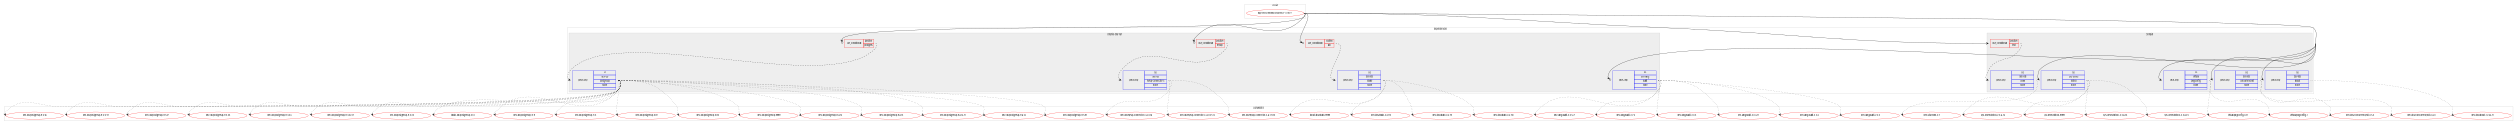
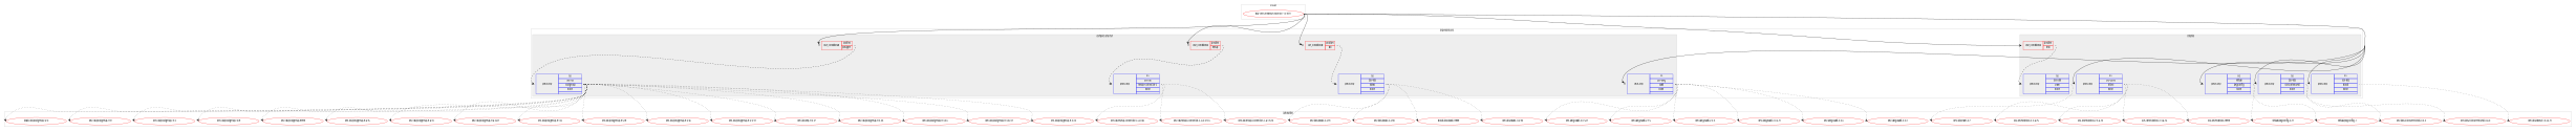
  digraph {
    compound=true
    concentrate=true
    fontname=Inter
    fontsize=10
    newrank=true
    rankdir=TB
    ranksep=1.5
    node [color=red fontname=Inter fontsize=10]
    edge [arrowhead=vee fontname=Inter headport=w style=dotted tailport=e weight=100]
    n1 [label="app-benchmarks/sysbench-1.0.16-r1" width=4]
    n2 [color=blue label=<<TABLE BORDER="0" CELLBORDER="1" CELLSPACING="0" CELLPADDING="4" WIDTH="220"><TR><TD ROWSPAN="6" CELLPADDING="30">pack_dep</TD></TR><TR><TD WIDTH="110">no</TD></TR><TR><TD>dev-util</TD></TR><TR><TD>cram</TD></TR><TR><TD>none</TD></TR><TR><TD></TD></TR></TABLE>> shape=none]
    n3 [label=<<TABLE BORDER="0" CELLBORDER="1" CELLSPACING="0" CELLPADDING="4"><TR><TD ROWSPAN="3" CELLPADDING="10">use_conditional</TD></TR><TR><TD>positive</TD></TR><TR><TD>test</TD></TR></TABLE>> shape=none]
    n4 [color=blue label=<<TABLE BORDER="0" CELLBORDER="1" CELLSPACING="0" CELLPADDING="4" WIDTH="220"><TR><TD ROWSPAN="6" CELLPADDING="30">pack_dep</TD></TR><TR><TD WIDTH="110">no</TD></TR><TR><TD>dev-libs</TD></TR><TR><TD>concurrencykit</TD></TR><TR><TD>none</TD></TR><TR><TD></TD></TR></TABLE>> shape=none]
    n5 [color=blue label=<<TABLE BORDER="0" CELLBORDER="1" CELLSPACING="0" CELLPADDING="4" WIDTH="220"><TR><TD ROWSPAN="6" CELLPADDING="30">pack_dep</TD></TR><TR><TD WIDTH="110">no</TD></TR><TR><TD>dev-libs</TD></TR><TR><TD>libxslt</TD></TR><TR><TD>none</TD></TR><TR><TD></TD></TR></TABLE>> shape=none]
    n6 [color=blue label=<<TABLE BORDER="0" CELLBORDER="1" CELLSPACING="0" CELLPADDING="4" WIDTH="220"><TR><TD ROWSPAN="6" CELLPADDING="30">pack_dep</TD></TR><TR><TD WIDTH="110">no</TD></TR><TR><TD>sys-devel</TD></TR><TR><TD>libtool</TD></TR><TR><TD>none</TD></TR><TR><TD></TD></TR></TABLE>> shape=none]
    n7 [color=blue label=<<TABLE BORDER="0" CELLBORDER="1" CELLSPACING="0" CELLPADDING="4" WIDTH="220"><TR><TD ROWSPAN="6" CELLPADDING="30">pack_dep</TD></TR><TR><TD WIDTH="110">no</TD></TR><TR><TD>virtual</TD></TR><TR><TD>pkgconfig</TD></TR><TR><TD>none</TD></TR><TR><TD></TD></TR></TABLE>> shape=none]
    n8 [color=blue label=<<TABLE BORDER="0" CELLBORDER="1" CELLSPACING="0" CELLPADDING="4" WIDTH="220"><TR><TD ROWSPAN="6" CELLPADDING="30">pack_dep</TD></TR><TR><TD WIDTH="110">no</TD></TR><TR><TD>dev-libs</TD></TR><TR><TD>libaio</TD></TR><TR><TD>none</TD></TR><TR><TD></TD></TR></TABLE>> shape=none]
    n9 [label=<<TABLE BORDER="0" CELLBORDER="1" CELLSPACING="0" CELLPADDING="4"><TR><TD ROWSPAN="3" CELLPADDING="10">use_conditional</TD></TR><TR><TD>positive</TD></TR><TR><TD>aio</TD></TR></TABLE>> shape=none]
    n10 [color=blue label=<<TABLE BORDER="0" CELLBORDER="1" CELLSPACING="0" CELLPADDING="4" WIDTH="220"><TR><TD ROWSPAN="6" CELLPADDING="30">pack_dep</TD></TR><TR><TD WIDTH="110">no</TD></TR><TR><TD>dev-db</TD></TR><TR><TD>mysql-connector-c</TD></TR><TR><TD>none</TD></TR><TR><TD></TD></TR></TABLE>> shape=none]
    n11 [label=<<TABLE BORDER="0" CELLBORDER="1" CELLSPACING="0" CELLPADDING="4"><TR><TD ROWSPAN="3" CELLPADDING="10">use_conditional</TD></TR><TR><TD>positive</TD></TR><TR><TD>mysql</TD></TR></TABLE>> shape=none]
    n12 [color=blue label=<<TABLE BORDER="0" CELLBORDER="1" CELLSPACING="0" CELLPADDING="4" WIDTH="220"><TR><TD ROWSPAN="6" CELLPADDING="30">pack_dep</TD></TR><TR><TD WIDTH="110">no</TD></TR><TR><TD>dev-db</TD></TR><TR><TD>postgresql</TD></TR><TR><TD>none</TD></TR><TR><TD></TD></TR></TABLE>> shape=none]
    n13 [label=<<TABLE BORDER="0" CELLBORDER="1" CELLSPACING="0" CELLPADDING="4"><TR><TD ROWSPAN="3" CELLPADDING="10">use_conditional</TD></TR><TR><TD>positive</TD></TR><TR><TD>postgres</TD></TR></TABLE>> shape=none]
    n14 [color=blue label=<<TABLE BORDER="0" CELLBORDER="1" CELLSPACING="0" CELLPADDING="4" WIDTH="220"><TR><TD ROWSPAN="6" CELLPADDING="30">pack_dep</TD></TR><TR><TD WIDTH="110">no</TD></TR><TR><TD>dev-lang</TD></TR><TR><TD>luajit</TD></TR><TR><TD>none</TD></TR><TR><TD></TD></TR></TABLE>> shape=none]
    n15 [label="dev-util/cram-0.7" width=4]
    n16 [label="dev-libs/concurrencykit-0.5.2" width=4]
    n17 [label="dev-libs/concurrencykit-0.6.0" width=4]
    n18 [label="dev-libs/libxslt-1.2.33-r1" width=4]
    n19 [label="sys-devel/libtool-2.4.6-r3" width=4]
    n20 [label="sys-devel/libtool-2.4.6-r4" width=4]
    n21 [label="sys-devel/libtool-2.4.6-r5" width=4]
    n22 [label="sys-devel/libtool-9999" width=4]
    n23 [label="virtual/pkgconfig-0-r1" width=4]
    n24 [label="virtual/pkgconfig-1" width=4]
    n25 [label="dev-libs/libaio-0.3.110" width=4]
    n26 [label="dev-libs/libaio-0.3.111" width=4]
    n27 [label="dev-libs/libaio-0.3.112" width=4]
    n28 [label="libxslt-libs/libaio-9999" width=4]
    n29 [label="dev-db/mysql-connector-c-6.1.11-r2" width=4]
    n30 [label="dev-db/mysql-connector-c-8.0.17-r3" width=4]
    n31 [label="dev-db/mysql-connector-c-8.0.18" width=4]
-   n32 [label="dev-db/postgresql-10.10" width=4]
    n33 [label="dev-db/postgresql-10.9" width=4]
    n34 [label="dev-db/postgresql-11.4" width=4]
    n35 [label="dev-db/postgresql-11.9" width=4]
    n36 [label="libaio-db/postgresql-12.0" width=4]
    n37 [label="dev-db/postgresql-9.4.22" width=4]
    n38 [label="dev-db/postgresql-9.4.22-r1" width=4]
    n39 [label="dev-db/postgresql-9.4.23" width=4]
    n40 [label="dev-db/postgresql-9.4.24" width=4]
-   n41 [label="dev-db/postgresql-9.5.17" width=4]
+   n41 [label="dev-db/dep-9.5.17" width=4]
    n42 [label="dev-db/postgresql-9.5.17-r1" width=4]
    n43 [label="dev-db/postgresql-9.5.18" width=4]
    n44 [label="dev-db/postgresql-9.5.19" width=4]
-   n45 [label="dev-db/postgresql-9.6.13" width=4]
+   n45 [label="dev-db/postgresql-9.1.13" width=4]
    n46 [label="dev-db/postgresql-9.6.13-r1" width=4]
    n47 [label="dev-db/postgresql-9.6.14" width=4]
    n48 [label="dev-db/postgresql-9.6.15" width=4]
    n49 [label="dev-db/postgresql-9999" width=4]
    n50 [label="dev-lang/luajit-2.0.2" width=4]
    n51 [label="dev-lang/luajit-2.0.3" width=4]
    n52 [label="dev-lang/luajit-2.0.3-r1" width=4]
    n53 [label="dev-lang/luajit-2.0.4" width=4]
    n54 [label="dev-lang/luajit-2.7.5" width=4]
    n55 [label="dev-lang/luajit-2.0.5-r1" width=4]
    subgraph cluster_1 {
      color=gray
      label=<<i>ebuild</i>>
      rank=same
      n1
    }
    subgraph cluster_2 {
      color=gray
      label=<<i>dependencies</i>>
      subgraph cluster_3 {
        color=gray
        fillcolor="#eeeeee"
        label=<<i>compile</i>>
        style=filled
        subgraph sub_4 {
          color=gray
          fillcolor="#eeeeee"
          label=<<i>compile</i>>
          style=filled
          n3
          subgraph sub_5 {
            color=gray
            fillcolor="#eeeeee"
            label=<<i>compile</i>>
            style=filled
            n2
          }
        }
        subgraph sub_6 {
          color=gray
          fillcolor="#eeeeee"
          label=<<i>compile</i>>
          style=filled
          n4
        }
        subgraph sub_7 {
          color=gray
          fillcolor="#eeeeee"
          label=<<i>compile</i>>
          style=filled
          n5
        }
        subgraph sub_8 {
          color=gray
          fillcolor="#eeeeee"
          label=<<i>compile</i>>
          style=filled
          n6
        }
        subgraph sub_9 {
          color=gray
          fillcolor="#eeeeee"
          label=<<i>compile</i>>
          style=filled
          n7
        }
      }
      subgraph cluster_10 {
        color=gray
        fillcolor="#eeeeee"
        label=<<i>compile and run</i>>
        style=filled
        subgraph sub_11 {
          color=gray
          fillcolor="#eeeeee"
          label=<<i>compile and run</i>>
          style=filled
          n9
          subgraph sub_12 {
            color=gray
            fillcolor="#eeeeee"
            label=<<i>compile and run</i>>
            style=filled
            n8
          }
        }
        subgraph sub_13 {
          color=gray
          fillcolor="#eeeeee"
          label=<<i>compile and run</i>>
          style=filled
          n11
          subgraph sub_14 {
            color=gray
            fillcolor="#eeeeee"
            label=<<i>compile and run</i>>
            style=filled
            n10
          }
        }
        subgraph sub_15 {
          color=gray
          fillcolor="#eeeeee"
          label=<<i>compile and run</i>>
          style=filled
          n13
          subgraph sub_16 {
            color=gray
            fillcolor="#eeeeee"
            label=<<i>compile and run</i>>
            style=filled
            n12
          }
        }
        subgraph sub_17 {
          color=gray
          fillcolor="#eeeeee"
          label=<<i>compile and run</i>>
          style=filled
          n14
        }
      }
      subgraph cluster_18 {
        color=gray
        fillcolor="#eeeeee"
        label=<<i>run</i>>
        style=filled
      }
    }
    subgraph cluster_19 {
      color=gray
      label=<<i>candidates</i>>
      rank=same
      subgraph sub_20 {
        color=black
        label=<<i>candidates</i>>
        nodesep=1
        rank=same
        n15
      }
      subgraph sub_21 {
        color=black
        label=<<i>candidates</i>>
        nodesep=1
        rank=same
        n16
        n17
      }
      subgraph sub_22 {
        color=black
        label=<<i>candidates</i>>
        nodesep=1
        rank=same
        n18
      }
      subgraph sub_23 {
        color=black
        label=<<i>candidates</i>>
        nodesep=1
        rank=same
        n19
        n20
        n21
        n22
      }
      subgraph sub_24 {
        color=black
        label=<<i>candidates</i>>
        nodesep=1
        rank=same
        n23
        n24
      }
      subgraph sub_25 {
        color=black
        label=<<i>candidates</i>>
        nodesep=1
        rank=same
        n25
        n26
        n27
        n28
      }
      subgraph sub_26 {
        color=black
        label=<<i>candidates</i>>
        nodesep=1
        rank=same
        n29
        n30
        n31
      }
      subgraph sub_27 {
        color=black
        label=<<i>candidates</i>>
        nodesep=1
        rank=same
-       n32
        n33
        n34
        n35
        n36
        n37
        n38
        n39
        n40
        n41
        n42
        n43
        n44
        n45
        n46
        n47
        n48
        n49
      }
      subgraph sub_28 {
        color=black
        label=<<i>candidates</i>>
        nodesep=1
        rank=same
        n50
        n51
        n52
        n53
        n54
        n55
      }
    }
    n1 -> n3 [style=solid weight=20]
    n1 -> n4 [style=solid weight=20]
    n1 -> n5 [style=solid weight=20]
    n1 -> n6 [style=solid weight=20]
    n1 -> n7 [style=solid weight=20]
    n1 -> n9 [arrowhead=odotvee style=solid weight=20]
    n1 -> n11 [arrowhead=odotvee style=solid weight=20]
    n1 -> n13 [arrowhead=odotvee style=solid weight=20]
    n1 -> n14 [arrowhead=odotvee style=solid weight=20]
    n2 -> n15
    n3 -> n2 [style=dashed weight=20]
    n4 -> n16
    n4 -> n17
    n5 -> n18
    n6 -> n19
    n6 -> n20
    n6 -> n21
    n6 -> n22
    n7 -> n23
    n7 -> n24
    n8 -> n25
    n8 -> n26
    n8 -> n27
    n8 -> n28
    n9 -> n8 [style=dashed weight=20]
    n10 -> n29
    n10 -> n30
    n10 -> n31
    n11 -> n10 [style=dashed weight=20]
-   n12 -> n32
    n12 -> n33
    n12 -> n34
    n12 -> n35
    n12 -> n36
    n12 -> n37
    n12 -> n38
    n12 -> n39
    n12 -> n40
    n12 -> n41
    n12 -> n42
    n12 -> n43
    n12 -> n44
    n12 -> n45
    n12 -> n46
    n12 -> n47
    n12 -> n48
    n12 -> n49
    n13 -> n12 [style=dashed weight=20]
    n14 -> n50
    n14 -> n51
    n14 -> n52
    n14 -> n53
    n14 -> n54
    n14 -> n55
  }
